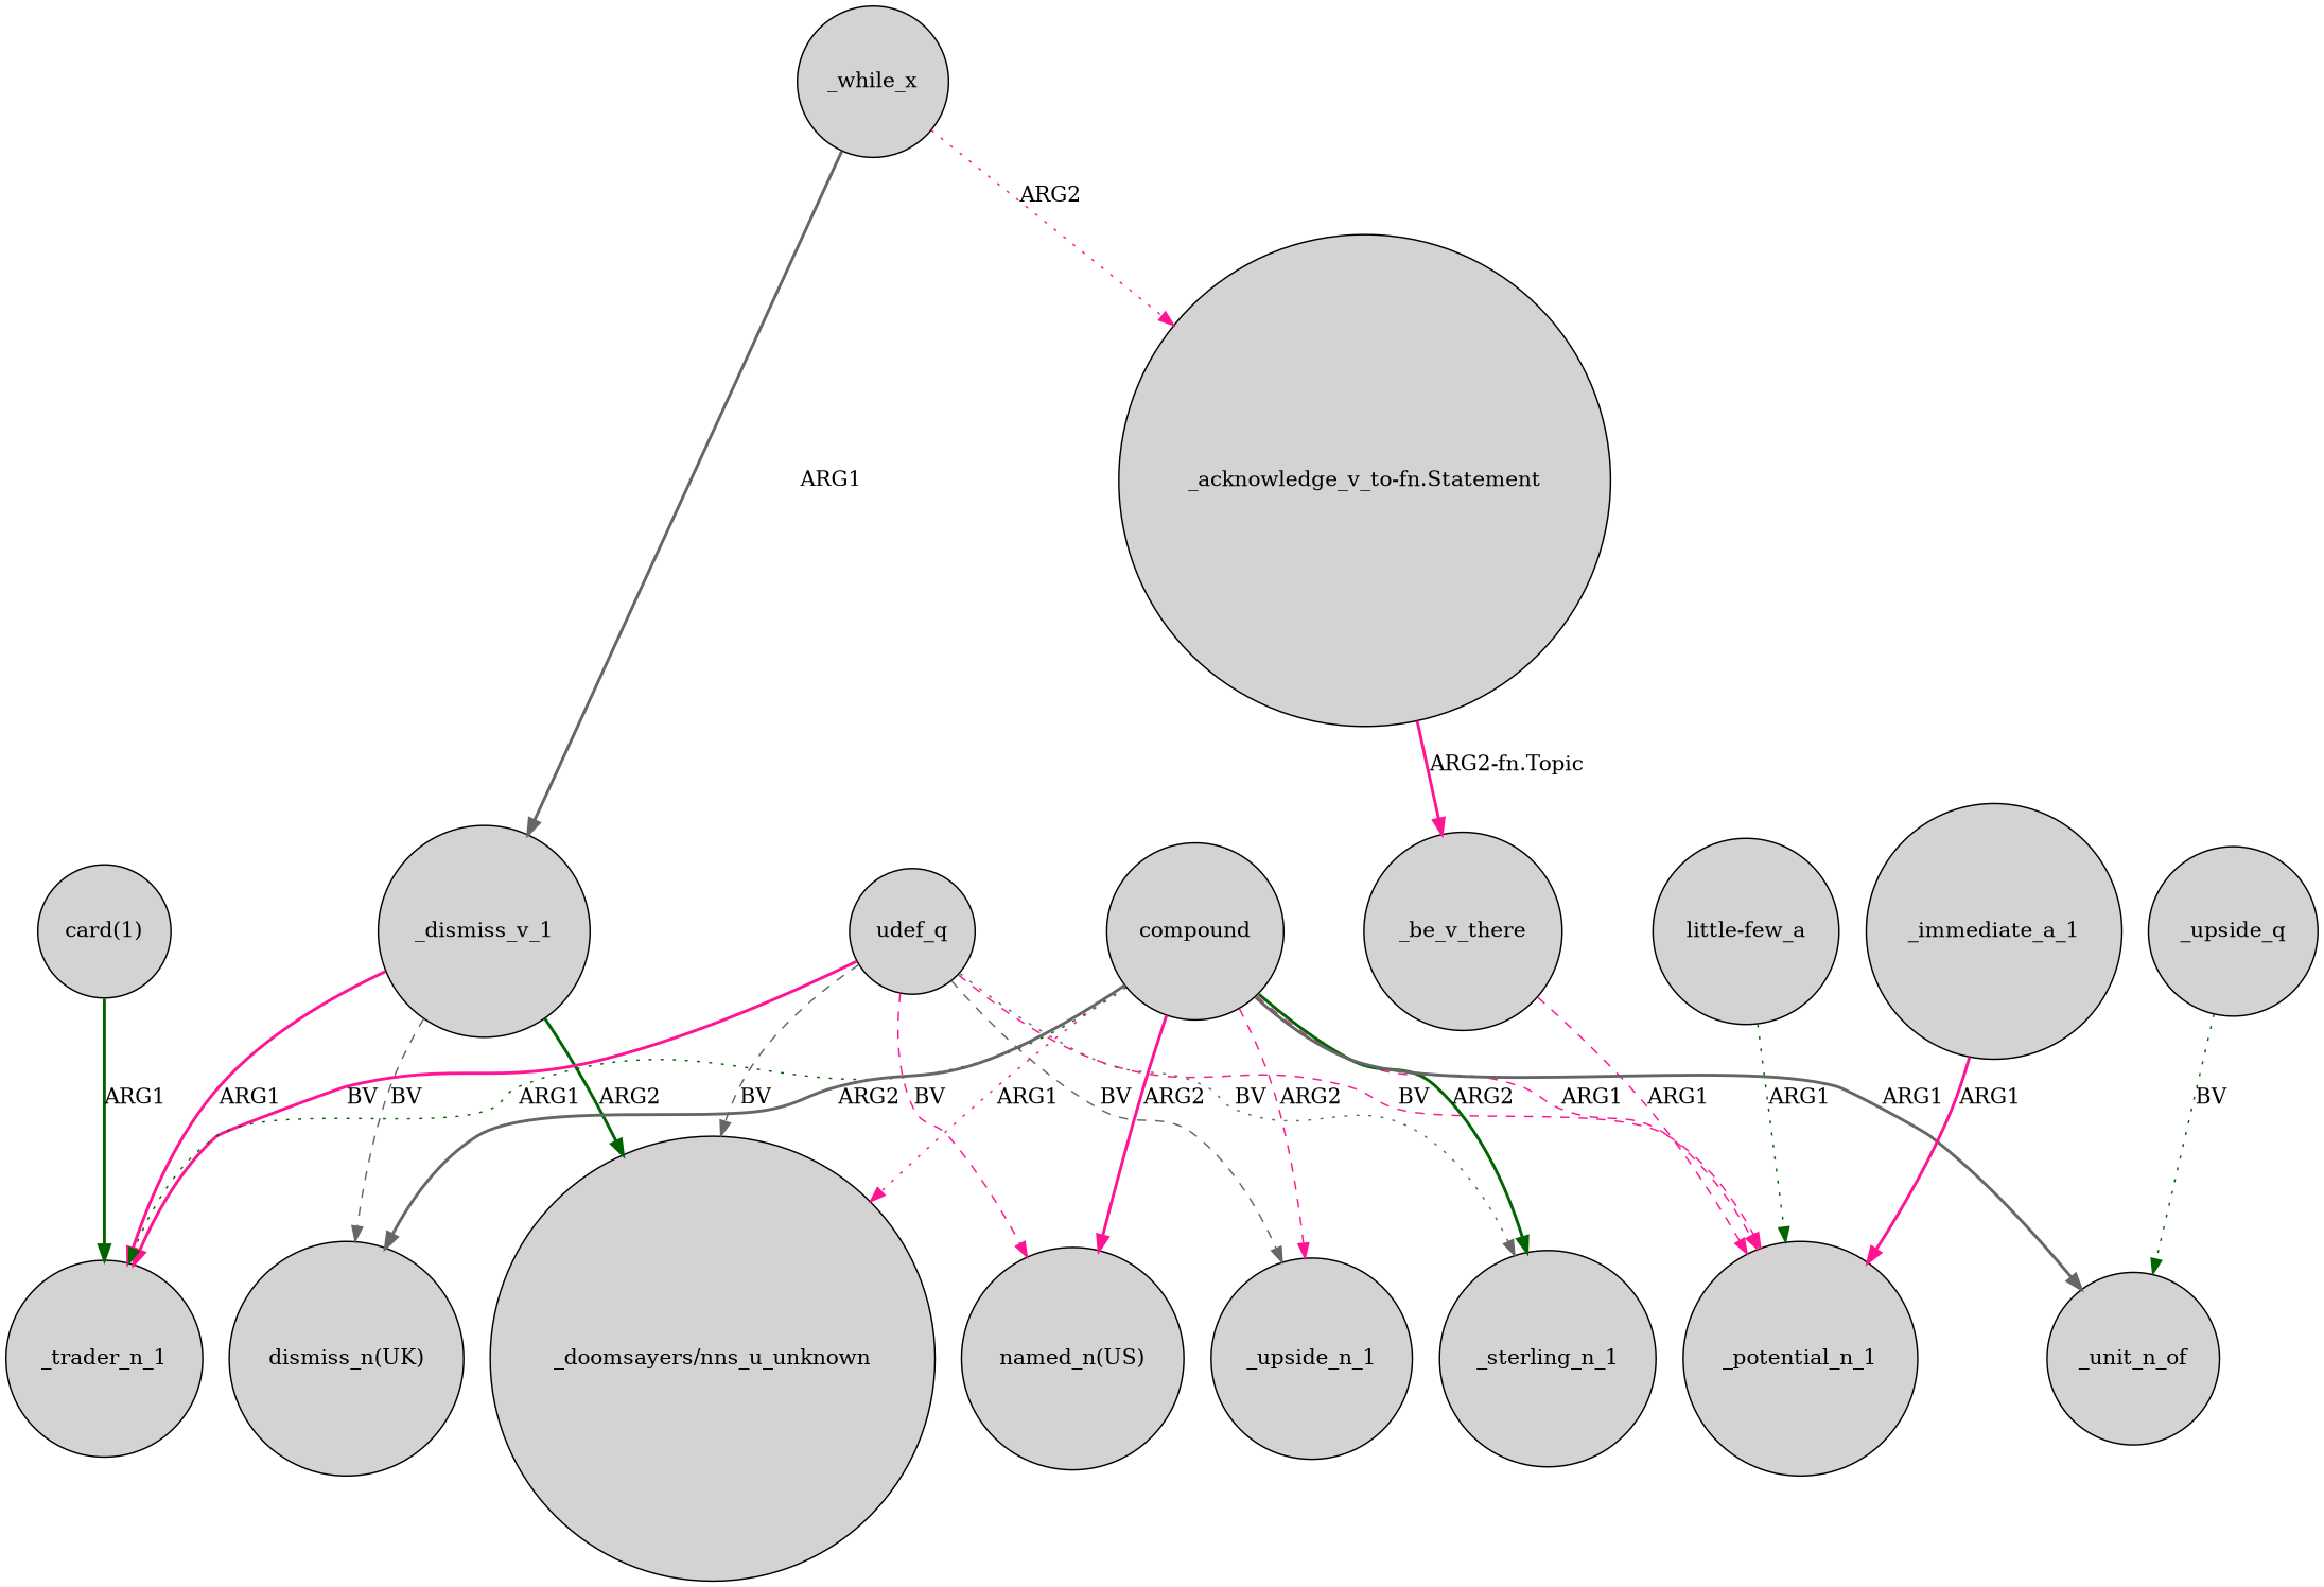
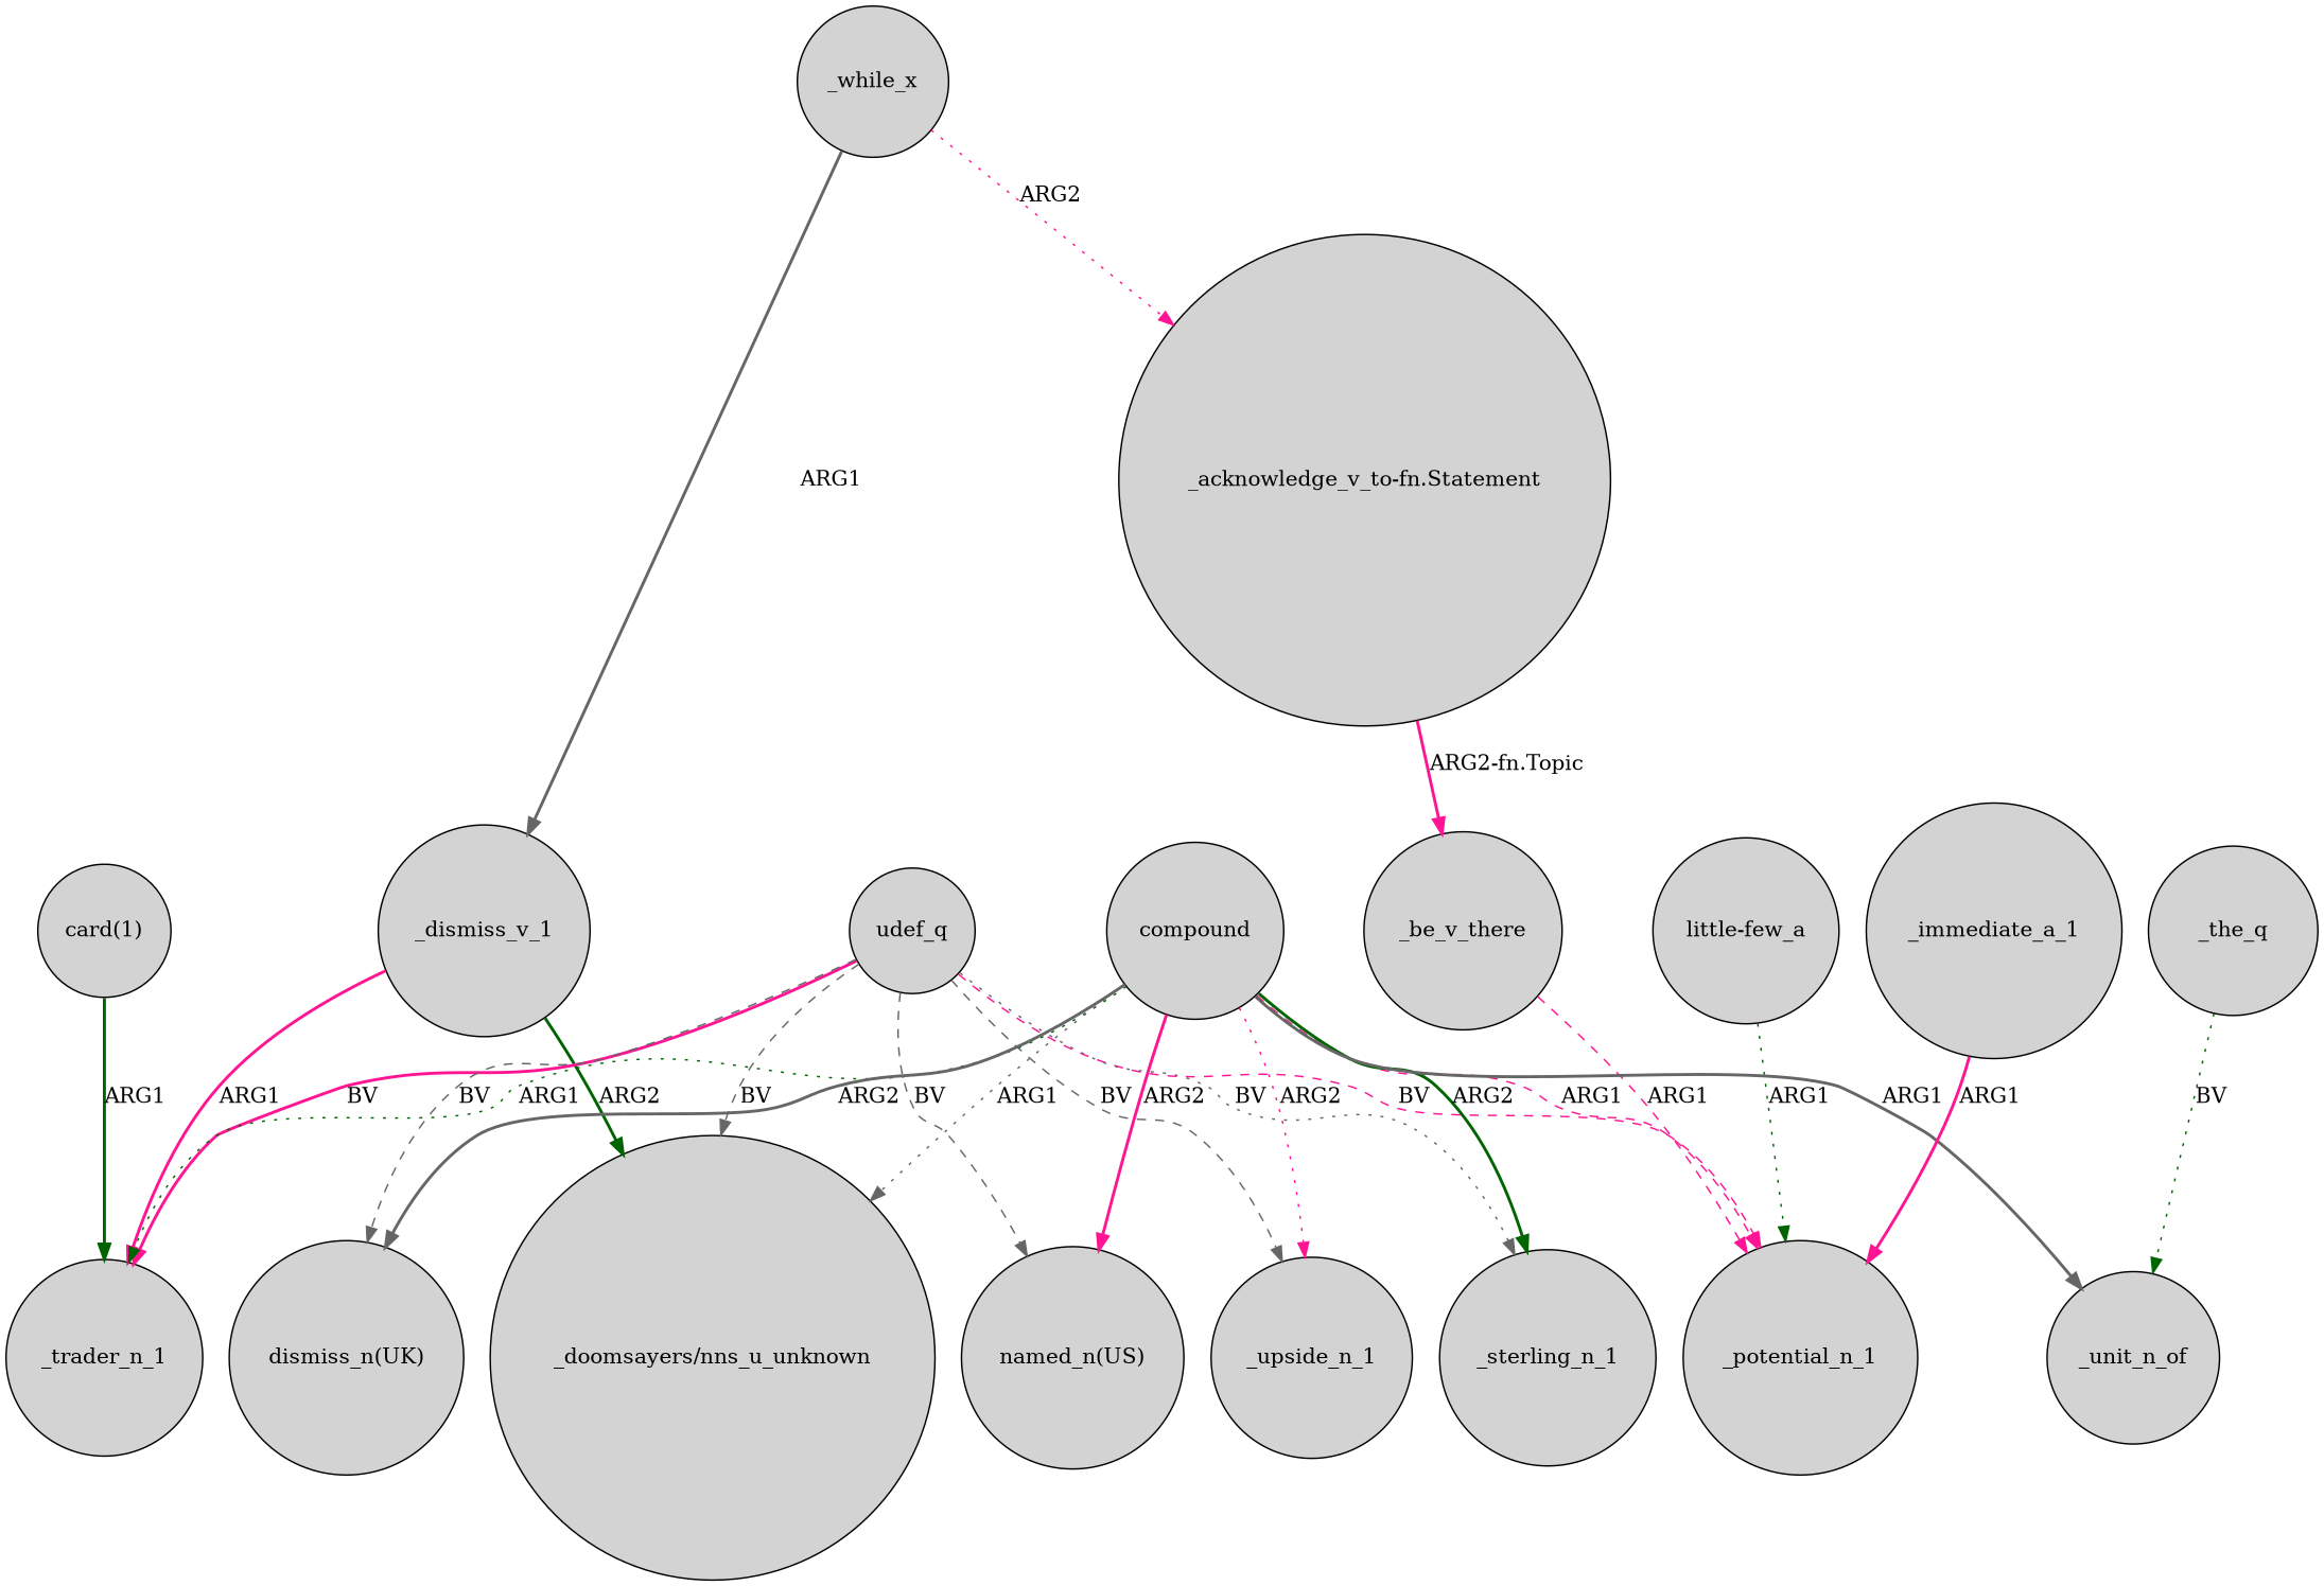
  digraph {
    node [shape=circle style=filled]
    edge [color=deeppink style=bold]
    "card(1)"
    _trader_n_1
    _while_x
    _dismiss_v_1
    "_acknowledge_v_to-fn.Statement"
    "_doomsayers/nns_u_unknown"
    _be_v_there
    udef_q
    n9 [label="dismiss_n(UK)"]
    "named_n(US)"
    _potential_n_1
    _sterling_n_1
    _upside_n_1
    "little-few_a"
    compound
    _unit_n_of
    _immediate_a_1
-   _the_q [label=_upside_q]
+   _the_q
    "card(1)" -> _trader_n_1 [color=darkgreen label=ARG1]
    _while_x -> _dismiss_v_1 [color=gray40 label=ARG1]
    _while_x -> "_acknowledge_v_to-fn.Statement" [label=ARG2 style=dotted]
    _dismiss_v_1 -> _trader_n_1 [label=ARG1]
    _dismiss_v_1 -> "_doomsayers/nns_u_unknown" [color=darkgreen label=ARG2]
    "_acknowledge_v_to-fn.Statement" -> _be_v_there [label="ARG2-fn.Topic"]
    _be_v_there -> _potential_n_1 [label=ARG1 style=dashed]
    udef_q -> _trader_n_1 [label=BV]
    udef_q -> "_doomsayers/nns_u_unknown" [color=gray40 label=BV style=dashed]
-   _dismiss_v_1 -> n9 [color=gray40 label=BV style=dashed]
-   udef_q -> "named_n(US)" [label=BV style=dashed]
+   udef_q -> n9 [color=gray40 label=BV style=dashed]
+   udef_q -> "named_n(US)" [color=gray40 label=BV style=dashed]
    udef_q -> _potential_n_1 [label=BV style=dashed]
    udef_q -> _sterling_n_1 [color=gray40 label=BV style=dotted]
    udef_q -> _upside_n_1 [color=gray40 label=BV style=dashed]
    "little-few_a" -> _potential_n_1 [color=darkgreen label=ARG1 style=dotted]
    compound -> _trader_n_1 [color=darkgreen label=ARG1 style=dotted]
-   compound -> "_doomsayers/nns_u_unknown" [label=ARG1 style=dotted]
+   compound -> "_doomsayers/nns_u_unknown" [color=gray40 label=ARG1 style=dotted]
    compound -> n9 [color=gray40 label=ARG2]
    compound -> "named_n(US)" [label=ARG2]
    compound -> _potential_n_1 [label=ARG1 style=dashed]
    compound -> _sterling_n_1 [color=darkgreen label=ARG2]
-   compound -> _upside_n_1 [label=ARG2 style=dashed]
+   compound -> _upside_n_1 [label=ARG2 style=dotted]
    compound -> _unit_n_of [color=gray40 label=ARG1]
    _immediate_a_1 -> _potential_n_1 [label=ARG1]
    _the_q -> _unit_n_of [color=darkgreen label=BV style=dotted]
  }
